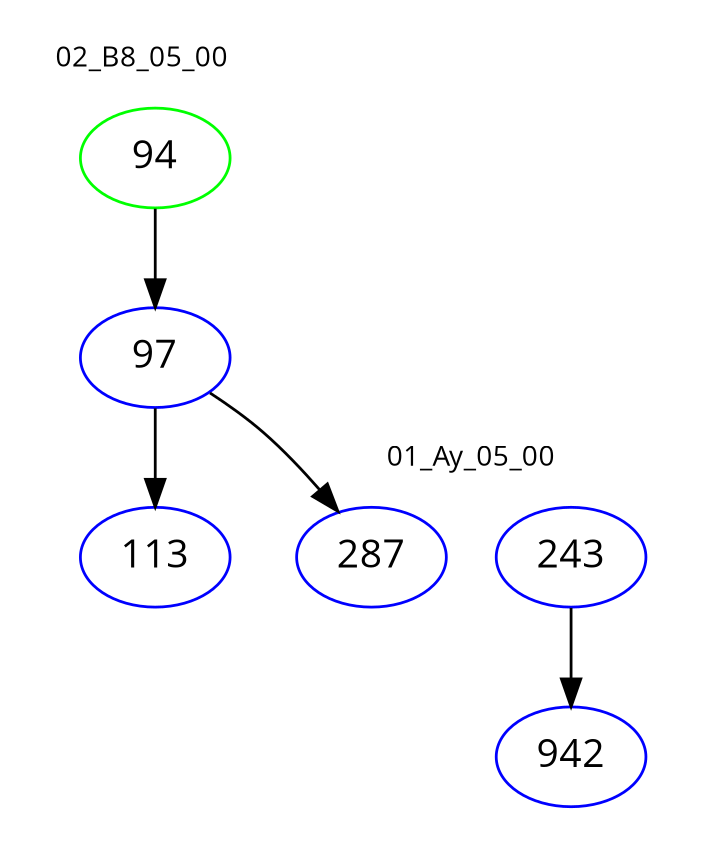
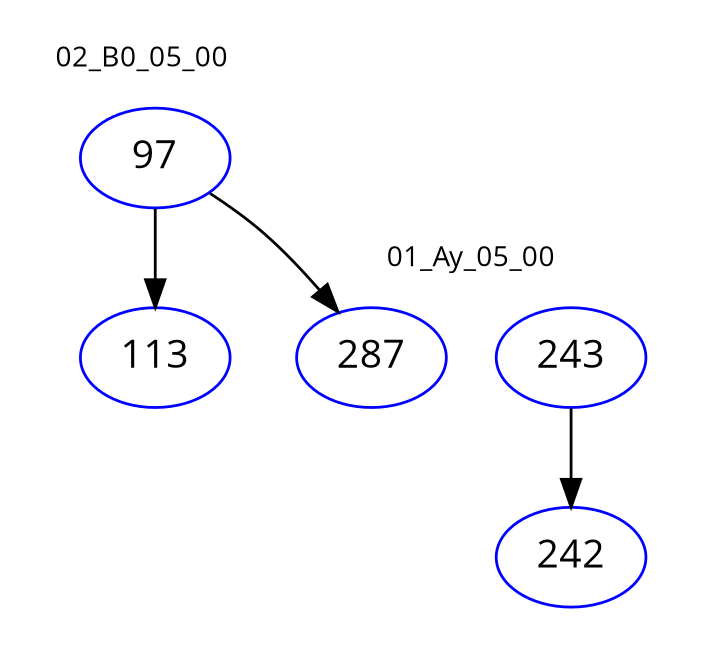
  digraph {
    fontname="Open Sans"
    node [color=blue fontname="Open Sans"]
    edge [color=black fontname="Open Sans"]
    n1 [label=243]
-   n2 [label=942]
+   n2 [label=242]
    n3 [label=287]
-   n4 [color=green label=94]
    n5 [label=97]
    n6 [label=113]
    subgraph cluster_1 {
      color=white
      fontsize=10
      label="01_Ay_05_00"
      n1
      n2
      n3
    }
    subgraph cluster_2 {
      color=white
      fontsize=10
-     label="02_B8_05_00"
-     n4
+     label="02_B0_05_00"
      n5
      n6
    }
    n1 -> n2
-   n4 -> n5
    n5 -> n3
    n5 -> n6
  }
